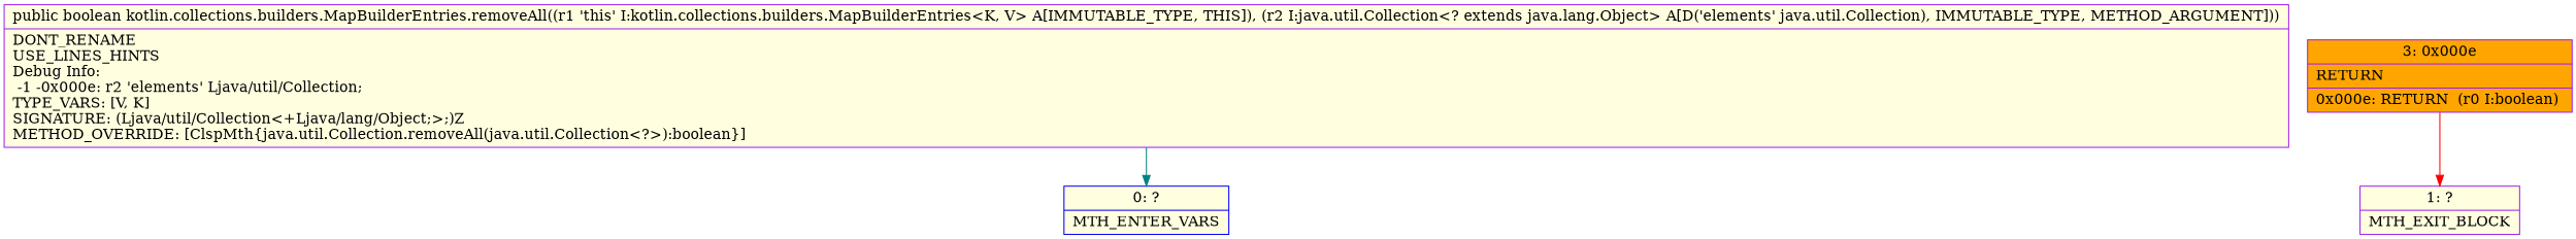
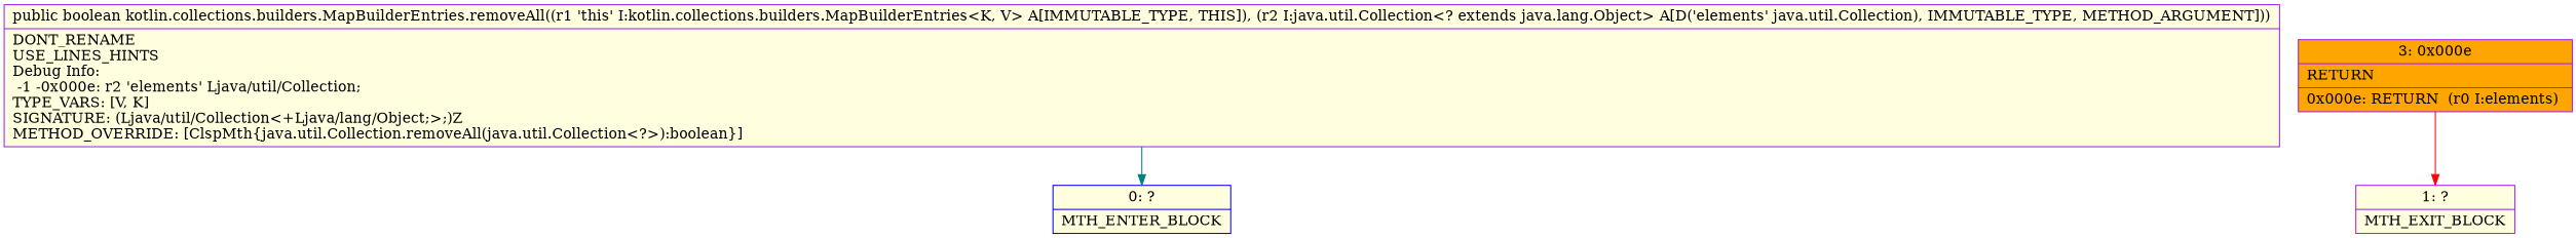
  digraph {
    node [color=purple fillcolor=lightyellow shape=record style=filled]
    edge [arrowhead=normal]
-   n1 [color=blue label="{0\:\ ?|MTH_ENTER_VARS\l}"]
-   n2 [fillcolor=orange label="{3\:\ 0x000e|RETURN\l|0x000e: RETURN  (r0 I:boolean) \l}"]
+   n1 [color=blue label="{0\:\ ?|MTH_ENTER_BLOCK\l}"]
+   n2 [fillcolor=orange label="{3\:\ 0x000e|RETURN\l|0x000e: RETURN  (r0 I:elements) \l}"]
    n3 [label="{1\:\ ?|MTH_EXIT_BLOCK\l}"]
    n4 [label="{public boolean kotlin.collections.builders.MapBuilderEntries.removeAll((r1 'this' I:kotlin.collections.builders.MapBuilderEntries\<K, V\> A[IMMUTABLE_TYPE, THIS]), (r2 I:java.util.Collection\<? extends java.lang.Object\> A[D('elements' java.util.Collection), IMMUTABLE_TYPE, METHOD_ARGUMENT]))  | DONT_RENAME\lUSE_LINES_HINTS\lDebug Info:\l  \-1 \-0x000e: r2 'elements' Ljava\/util\/Collection;\lTYPE_VARS: [V, K]\lSIGNATURE: (Ljava\/util\/Collection\<+Ljava\/lang\/Object;\>;)Z\lMETHOD_OVERRIDE: [ClspMth\{java.util.Collection.removeAll(java.util.Collection\<?\>):boolean\}]\l}"]
    n2 -> n3 [color=red]
    n4 -> n1 [color=teal]
  }
